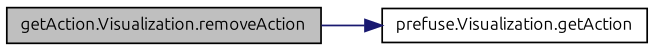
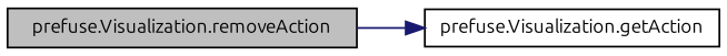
  digraph {
    rankdir=LR
    fontname=Ubuntu
    node [color=black fontname=Ubuntu fontsize=10 shape=record style=filled]
-   n1 [fillcolor=grey75 fontcolor=black height=0.2 label="getAction.Visualization.removeAction" width=0.4]
+   n1 [fillcolor=grey75 fontcolor=black height=0.2 label="prefuse.Visualization.removeAction" width=0.4]
    n2 [fillcolor=white height=0.2 label="prefuse.Visualization.getAction" width=0.4]
    n1 -> n2 [color=midnightblue fontname=Ubuntu fontsize=10 labelfontname=Helvetica labelfontsize=10 style=solid]
  }
